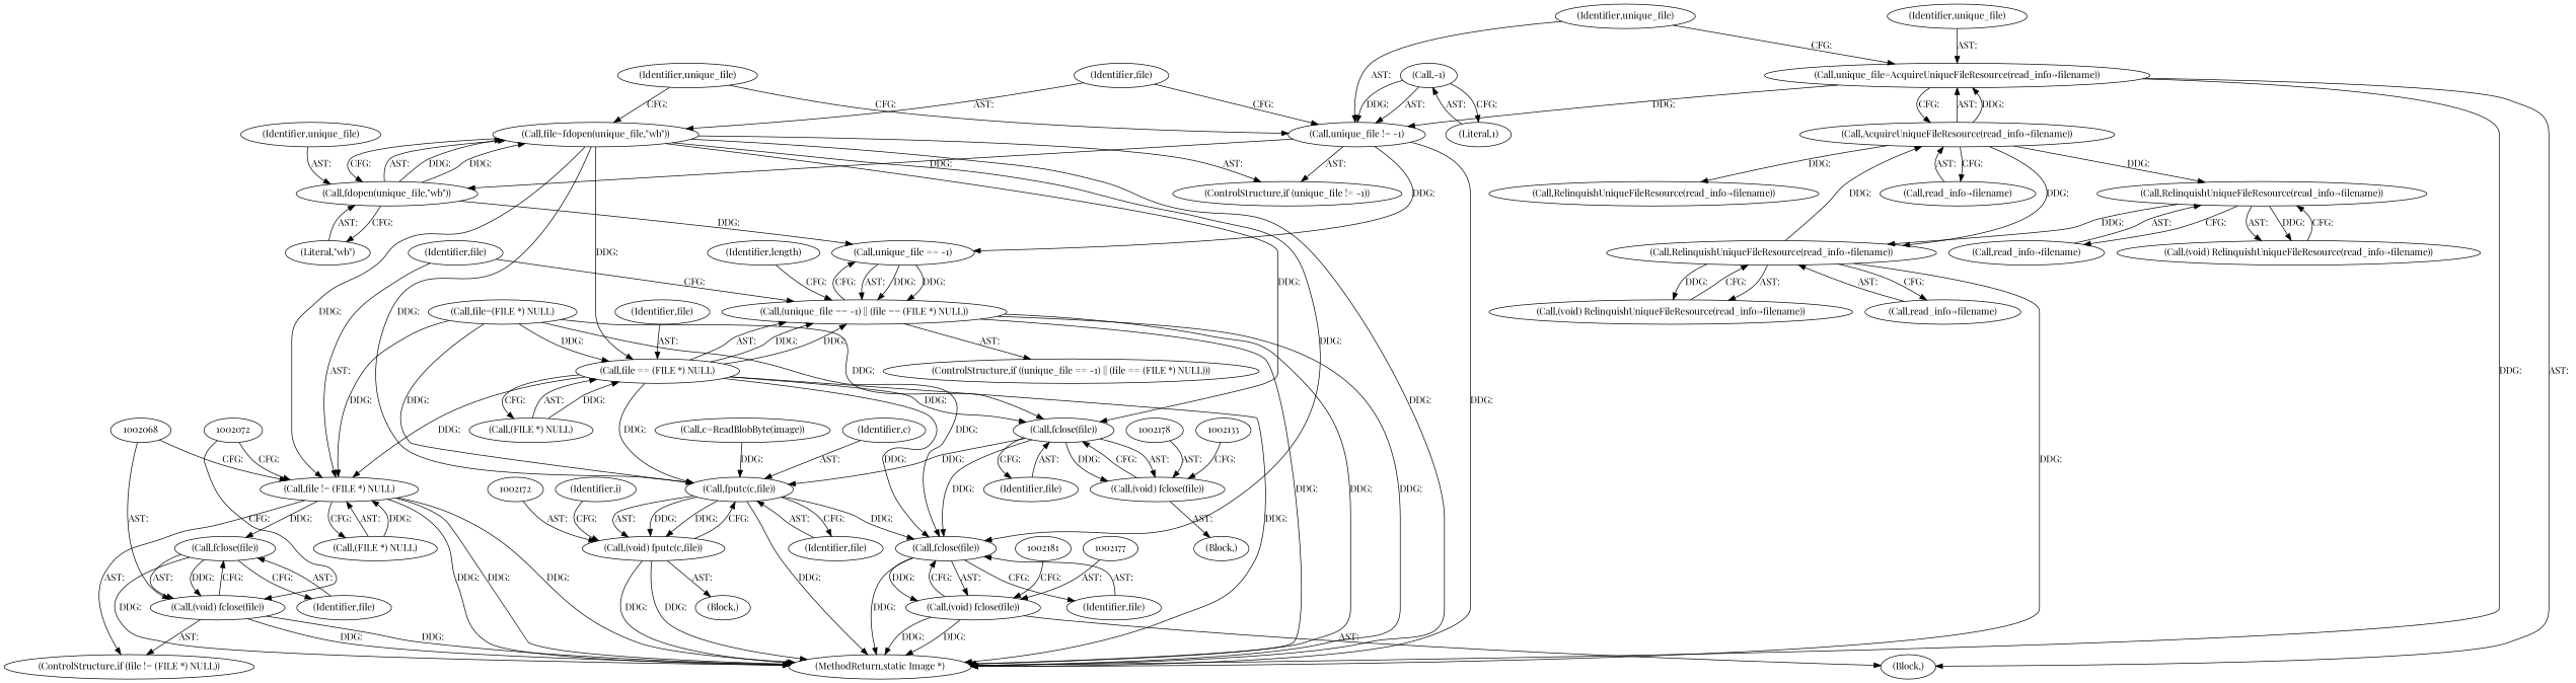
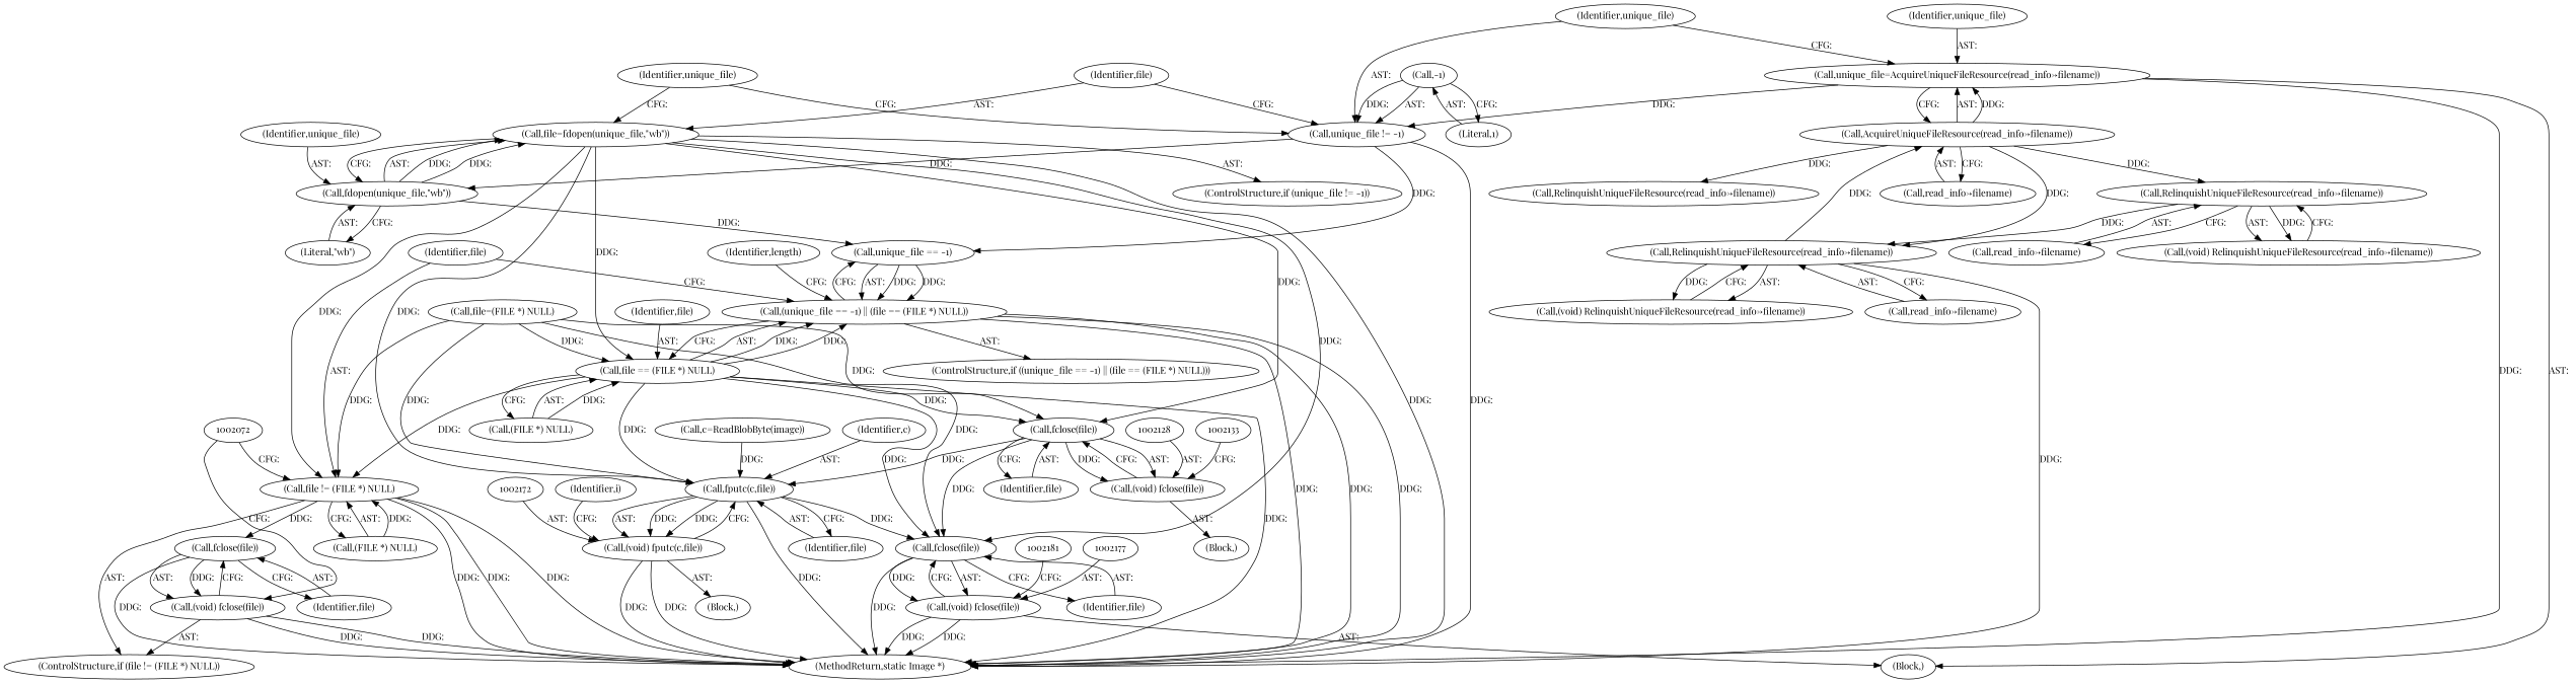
  digraph {
    fontname="Playfair Display"
    node [fontname="Playfair Display"]
    edge [fontname="Playfair Display"]
    n1 [label="(Call,file=fdopen(unique_file,\"wb\"))"]
    n2 [label="(Call,fdopen(unique_file,\"wb\"))"]
    n3 [label="(Call,file == (FILE *) NULL)"]
    n4 [label="(Call,file != (FILE *) NULL)"]
    n5 [label="(Call,fclose(file))"]
    n6 [label="(Call,fputc(c,file))"]
    n7 [label="(Call,fclose(file))"]
    n8 [label="(MethodReturn,static Image *)"]
    n9 [label="(ControlStructure,if (unique_file != -1))"]
    n10 [label="(Call,unique_file == -1)"]
    n11 [label="(Literal,\"wb\")"]
    n12 [label="(Call,(unique_file == -1) || (file == (FILE *) NULL))"]
    n13 [label="(Call,(FILE *) NULL)"]
    n14 [label="(Call,fclose(file))"]
    n15 [label="(ControlStructure,if (file != (FILE *) NULL))"]
    n16 [label="(Call,(FILE *) NULL)"]
    n17 [label="(Call,(void) fclose(file))"]
    n18 [label="(Identifier,file)"]
    n19 [label="(Call,(void) fputc(c,file))"]
    n20 [label="(Identifier,file)"]
    n21 [label="(Call,(void) fclose(file))"]
    n22 [label="(Identifier,file)"]
    n23 [label="(Call,unique_file != -1)"]
    n24 [label="(Call,-1)"]
    n25 [label="(Literal,1)"]
    n26 [label="(Call,unique_file=AcquireUniqueFileResource(read_info->filename))"]
    n27 [label="(Call,AcquireUniqueFileResource(read_info->filename))"]
    n28 [label="(Block,)"]
    n29 [label="(Call,RelinquishUniqueFileResource(read_info->filename))"]
    n30 [label="(Call,RelinquishUniqueFileResource(read_info->filename))"]
    n31 [label="(Call,read_info->filename)"]
    n32 [label="(Call,RelinquishUniqueFileResource(read_info->filename))"]
    n33 [label="(Call,read_info->filename)"]
    n34 [label="(Call,(void) RelinquishUniqueFileResource(read_info->filename))"]
    n35 [label="(Call,read_info->filename)"]
    n36 [label="(Call,(void) RelinquishUniqueFileResource(read_info->filename))"]
    n37 [label="(ControlStructure,if ((unique_file == -1) || (file == (FILE *) NULL)))"]
    n38 [label="(Call,(void) fclose(file))"]
    n39 [label="(Identifier,file)"]
    n40 [label="(Block,)"]
    n41 [label="(Block,)"]
    n42 [label="(Call,c=ReadBlobByte(image))"]
    n43 [label="(Identifier,file)"]
    n44 [label="(Identifier,file)"]
    n45 [label="(Identifier,i)"]
    n46 [label="(Identifier,unique_file)"]
    n47 [label="(Identifier,unique_file)"]
    n48 [label="(Identifier,unique_file)"]
    n49 [label="(Identifier,file)"]
    n50 [label="(Identifier,unique_file)"]
    n51 [label="(Identifier,length)"]
    n52 [label="(Identifier,c)"]
    n53 [label="(Call,file=(FILE *) NULL)"]
-   1002068
    1002072
-   1002128 [label=1002178]
+   1002128
    n57 [label=1002133]
    1002172
    1002177
    1002181
    n1 -> n2 [label="CFG: "]
    n1 -> n3 [label="DDG: "]
    n1 -> n4 [label="DDG: "]
    n1 -> n5 [label="DDG: "]
    n1 -> n6 [label="DDG: "]
    n1 -> n7 [label="DDG: "]
    n1 -> n8 [label="DDG: "]
    n1 -> n9 [label="AST: "]
    n2 -> n1 [label="AST: "]
    n2 -> n1 [label="DDG: "]
    n2 -> n1 [label="DDG: "]
    n2 -> n10 [label="DDG: "]
    n2 -> n11 [label="CFG: "]
    n3 -> n4 [label="DDG: "]
    n3 -> n5 [label="DDG: "]
    n3 -> n6 [label="DDG: "]
    n3 -> n7 [label="DDG: "]
    n3 -> n8 [label="DDG: "]
    n3 -> n12 [label="AST: "]
    n3 -> n12 [label="DDG: "]
    n3 -> n12 [label="DDG: "]
    n3 -> n13 [label="CFG: "]
    n4 -> n8 [label="DDG: "]
    n4 -> n8 [label="DDG: "]
    n4 -> n8 [label="DDG: "]
    n4 -> n14 [label="DDG: "]
    n4 -> n15 [label="AST: "]
    n4 -> n16 [label="CFG: "]
    n5 -> n6 [label="DDG: "]
    n5 -> n7 [label="DDG: "]
    n5 -> n17 [label="AST: "]
    n5 -> n17 [label="DDG: "]
    n5 -> n18 [label="CFG: "]
    n6 -> n7 [label="DDG: "]
    n6 -> n8 [label="DDG: "]
    n6 -> n19 [label="AST: "]
    n6 -> n19 [label="DDG: "]
    n6 -> n19 [label="DDG: "]
    n6 -> n20 [label="CFG: "]
    n7 -> n8 [label="DDG: "]
    n7 -> n21 [label="AST: "]
    n7 -> n21 [label="DDG: "]
    n7 -> n22 [label="CFG: "]
    n10 -> n12 [label="AST: "]
    n10 -> n12 [label="DDG: "]
    n10 -> n12 [label="DDG: "]
    n11 -> n2 [label="AST: "]
+   n12 -> n3 [label="CFG: "]
    n12 -> n8 [label="DDG: "]
    n12 -> n8 [label="DDG: "]
    n12 -> n8 [label="DDG: "]
    n12 -> n10 [label="CFG: "]
    n12 -> n37 [label="AST: "]
    n13 -> n3 [label="AST: "]
    n13 -> n3 [label="DDG: "]
    n14 -> n8 [label="DDG: "]
    n14 -> n38 [label="AST: "]
    n14 -> n38 [label="DDG: "]
    n14 -> n39 [label="CFG: "]
    n16 -> n4 [label="AST: "]
    n16 -> n4 [label="DDG: "]
    n17 -> n5 [label="CFG: "]
    n17 -> n40 [label="AST: "]
    n18 -> n5 [label="AST: "]
    n19 -> n6 [label="CFG: "]
    n19 -> n8 [label="DDG: "]
    n19 -> n8 [label="DDG: "]
    n19 -> n41 [label="AST: "]
    n20 -> n6 [label="AST: "]
    n21 -> n7 [label="CFG: "]
    n21 -> n8 [label="DDG: "]
    n21 -> n8 [label="DDG: "]
    n21 -> n28 [label="AST: "]
    n22 -> n7 [label="AST: "]
    n23 -> n2 [label="DDG: "]
    n23 -> n8 [label="DDG: "]
-   n23 -> n9 [label="AST: "]
    n23 -> n10 [label="DDG: "]
    n24 -> n23 [label="AST: "]
    n24 -> n23 [label="DDG: "]
    n24 -> n25 [label="CFG: "]
    n25 -> n24 [label="AST: "]
    n26 -> n8 [label="DDG: "]
    n26 -> n23 [label="DDG: "]
    n26 -> n27 [label="CFG: "]
    n26 -> n28 [label="AST: "]
    n27 -> n26 [label="AST: "]
    n27 -> n26 [label="DDG: "]
    n27 -> n29 [label="DDG: "]
    n27 -> n30 [label="DDG: "]
    n27 -> n31 [label="CFG: "]
    n27 -> n32 [label="DDG: "]
    n29 -> n8 [label="DDG: "]
    n29 -> n27 [label="DDG: "]
    n29 -> n33 [label="CFG: "]
    n29 -> n34 [label="AST: "]
    n29 -> n34 [label="DDG: "]
    n30 -> n29 [label="DDG: "]
    n30 -> n35 [label="CFG: "]
    n30 -> n36 [label="AST: "]
    n30 -> n36 [label="DDG: "]
    n31 -> n27 [label="AST: "]
    n33 -> n29 [label="AST: "]
    n34 -> n29 [label="CFG: "]
    n35 -> n30 [label="AST: "]
    n36 -> n30 [label="CFG: "]
    n38 -> n8 [label="DDG: "]
    n38 -> n8 [label="DDG: "]
    n38 -> n14 [label="CFG: "]
    n38 -> n15 [label="AST: "]
    n39 -> n14 [label="AST: "]
    n42 -> n6 [label="DDG: "]
    n43 -> n3 [label="AST: "]
    n44 -> n4 [label="AST: "]
    n44 -> n12 [label="CFG: "]
    n45 -> n19 [label="CFG: "]
    n46 -> n1 [label="CFG: "]
    n46 -> n23 [label="CFG: "]
    n47 -> n2 [label="AST: "]
    n48 -> n23 [label="AST: "]
    n48 -> n26 [label="CFG: "]
    n49 -> n1 [label="AST: "]
    n49 -> n23 [label="CFG: "]
    n50 -> n26 [label="AST: "]
    n51 -> n12 [label="CFG: "]
    n52 -> n6 [label="AST: "]
    n53 -> n3 [label="DDG: "]
    n53 -> n4 [label="DDG: "]
    n53 -> n5 [label="DDG: "]
    n53 -> n6 [label="DDG: "]
    n53 -> n7 [label="DDG: "]
-   1002068 -> n4 [label="CFG: "]
-   1002068 -> n38 [label="AST: "]
    1002072 -> n4 [label="CFG: "]
    1002072 -> n38 [label="CFG: "]
    1002128 -> n17 [label="AST: "]
    n57 -> n17 [label="CFG: "]
    1002172 -> n19 [label="AST: "]
    1002177 -> n21 [label="AST: "]
    1002181 -> n21 [label="CFG: "]
  }
